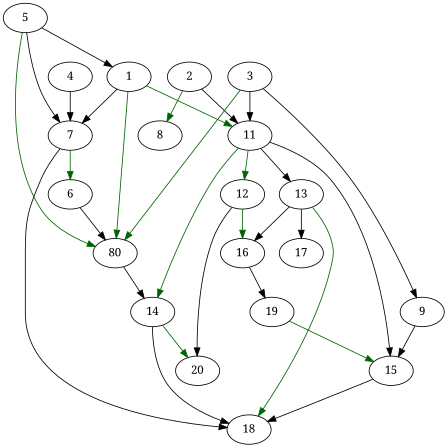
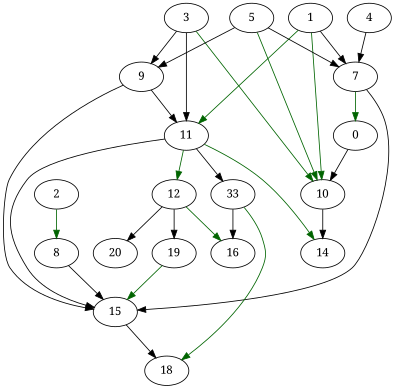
  digraph {
    fontname="Noto Serif"
    node [alpha=0.14 fontname="Noto Serif"]
    edge [color=black fontname="Noto Serif"]
    1 [expect_size=39919616]
    7 [alpha=0.05 expect_size=13116416]
-   10 [alpha=0.20 expect_size=6127616 label=80]
+   10 [alpha=0.20 expect_size=6127616]
    11 [alpha=0.06 expect_size=27488256]
    15 [alpha=0.08 expect_size=46385152]
-   6 [alpha=0.02 expect_size=37548032]
+   6 [alpha=0.02 expect_size=37548032 label=0]
    14 [alpha=0.02 expect_size=38443008]
    12 [alpha=0.10 expect_size=13729792]
-   13 [alpha=0.05 expect_size=37227520]
+   13 [alpha=0.05 expect_size=37227520 label=33]
    18 [alpha=0.17 expect_size=27684864]
    20 [alpha=0.11 expect_size=42385408]
    19 [alpha=0.00 expect_size=10471424]
    16 [alpha=0.19 expect_size=9631744]
-   17 [alpha=0.12 expect_size=15479808]
    2 [alpha=0.10 expect_size=24768512]
    8 [alpha=0.13 expect_size=25832448]
    3 [alpha=0.01 expect_size=24023040]
    9 [expect_size=27727872]
    4 [alpha=0.03 expect_size=24365056]
    5 [alpha=0.04 expect_size=52194304]
    1 -> 7
    1 -> 10 [color=darkgreen]
    1 -> 11 [color=darkgreen]
-   7 -> 18
+   7 -> 15
    7 -> 6 [color=darkgreen]
    10 -> 14
    11 -> 15
    11 -> 14 [color=darkgreen]
    11 -> 12 [color=darkgreen]
    11 -> 13
    15 -> 18
    6 -> 10
-   14 -> 18
-   14 -> 20 [color=darkgreen]
    12 -> 20
-   16 -> 19
+   12 -> 19
    12 -> 16 [color=darkgreen]
    13 -> 18 [color=darkgreen]
    13 -> 16
-   13 -> 17
    19 -> 15 [color=darkgreen]
-   2 -> 11
+   9 -> 11
    2 -> 8 [color=darkgreen]
+   8 -> 15
    3 -> 10 [color=darkgreen]
    3 -> 11
    3 -> 9
    9 -> 15
    4 -> 7
    5 -> 7
    5 -> 10 [color=darkgreen]
-   5 -> 1
+   5 -> 9
  }
